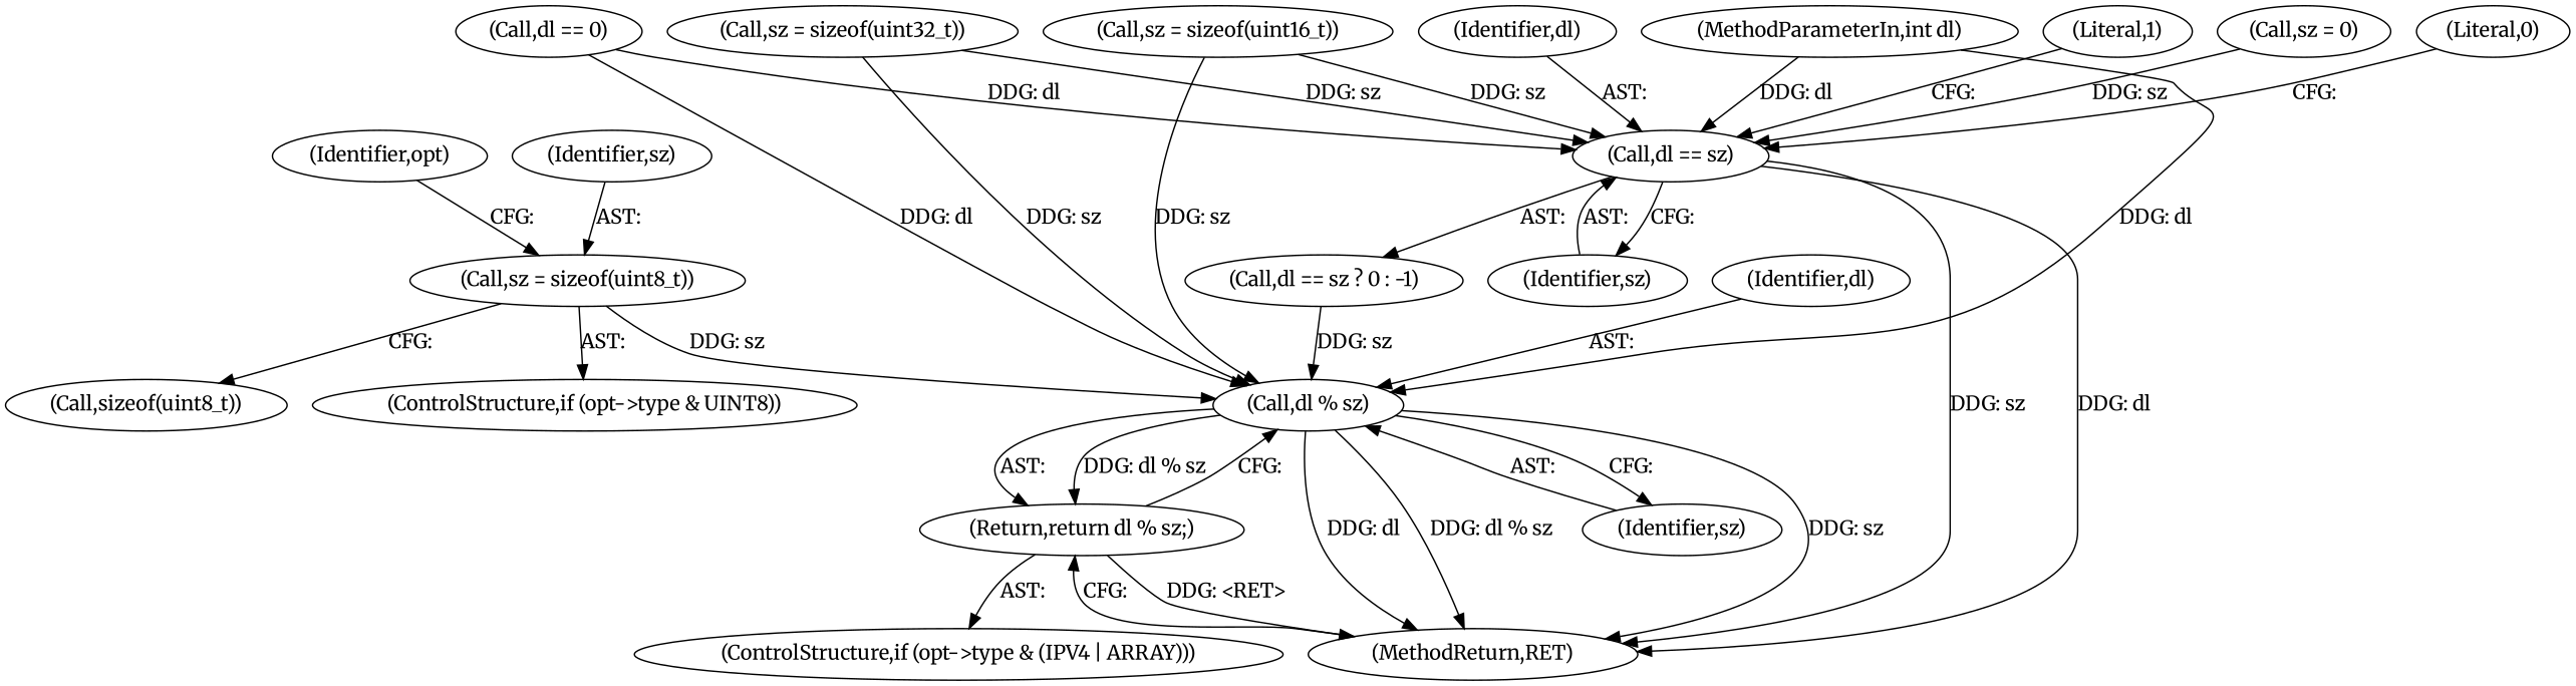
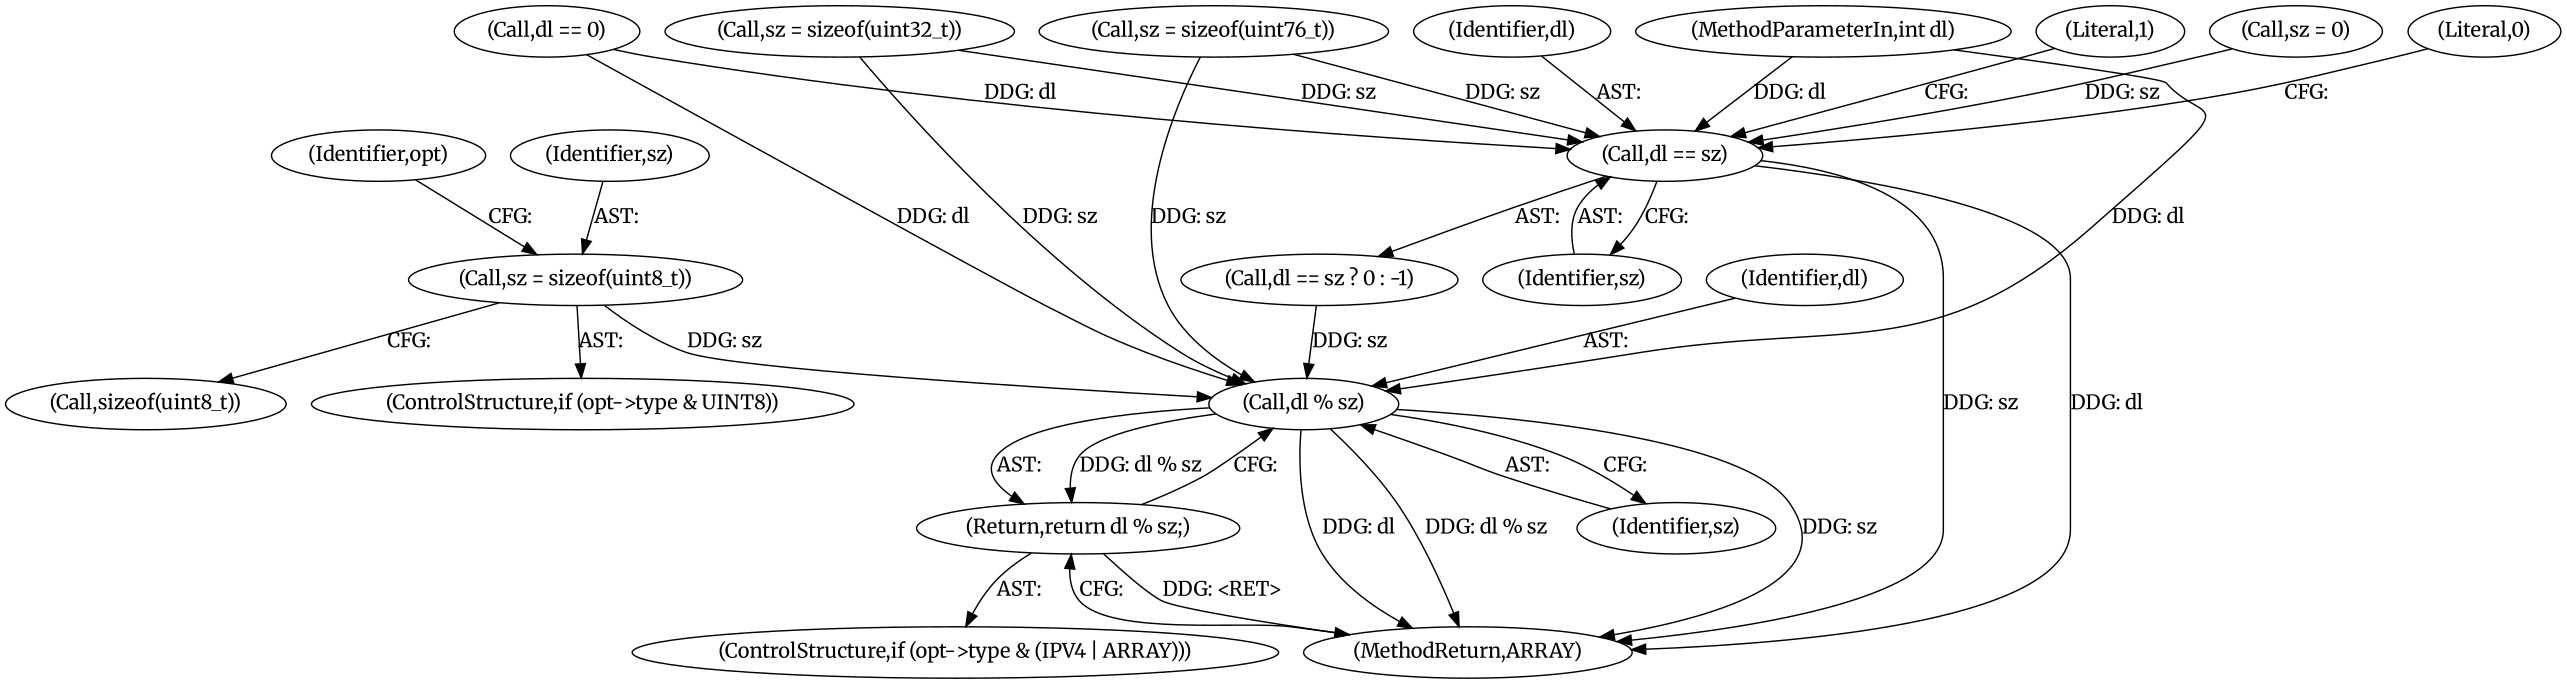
  digraph {
    fontname=Merriweather
    node [fontname=Merriweather]
    edge [fontname=Merriweather]
    n1 [label="(Call,sz = sizeof(uint8_t))"]
    n2 [label="(Call,dl % sz)"]
    n3 [label="(Call,sizeof(uint8_t))"]
    n4 [label="(ControlStructure,if (opt->type & UINT8))"]
    n5 [label="(Return,return dl % sz;)"]
    n6 [label="(Identifier,sz)"]
-   n7 [label="(MethodReturn,RET)"]
+   n7 [label="(MethodReturn,ARRAY)"]
    n8 [label="(Call,dl == sz)"]
    n9 [label="(Identifier,sz)"]
    n10 [label="(Call,dl == sz ? 0 : -1)"]
    n11 [label="(ControlStructure,if (opt->type & (IPV4 | ARRAY)))"]
    n12 [label="(Literal,0)"]
    n13 [label="(Identifier,dl)"]
-   n14 [label="(Call,sz = sizeof(uint16_t))"]
+   n14 [label="(Call,sz = sizeof(uint76_t))"]
    n15 [label="(Call,sz = 0)"]
    n16 [label="(Identifier,sz)"]
    n17 [label="(MethodParameterIn,int dl)"]
    n18 [label="(Call,dl == 0)"]
    n19 [label="(Call,sz = sizeof(uint32_t))"]
    n20 [label="(Identifier,dl)"]
    n21 [label="(Literal,1)"]
    n22 [label="(Identifier,opt)"]
    n1 -> n2 [label="DDG: sz"]
    n1 -> n3 [label="CFG: "]
    n1 -> n4 [label="AST: "]
    n2 -> n5 [label="AST: "]
    n2 -> n5 [label="DDG: dl % sz"]
    n2 -> n6 [label="CFG: "]
    n2 -> n7 [label="DDG: dl"]
    n2 -> n7 [label="DDG: dl % sz"]
    n2 -> n7 [label="DDG: sz"]
    n5 -> n2 [label="CFG: "]
    n5 -> n7 [label="DDG: <RET>"]
    n5 -> n11 [label="AST: "]
    n6 -> n2 [label="AST: "]
    n7 -> n5 [label="CFG: "]
    n8 -> n7 [label="DDG: sz"]
    n8 -> n7 [label="DDG: dl"]
    n8 -> n9 [label="CFG: "]
    n8 -> n10 [label="AST: "]
    n9 -> n8 [label="AST: "]
    n10 -> n2 [label="DDG: sz"]
    n12 -> n8 [label="CFG: "]
    n13 -> n2 [label="AST: "]
    n14 -> n2 [label="DDG: sz"]
    n14 -> n8 [label="DDG: sz"]
    n15 -> n8 [label="DDG: sz"]
    n16 -> n1 [label="AST: "]
    n17 -> n2 [label="DDG: dl"]
    n17 -> n8 [label="DDG: dl"]
    n18 -> n2 [label="DDG: dl"]
    n18 -> n8 [label="DDG: dl"]
    n19 -> n2 [label="DDG: sz"]
    n19 -> n8 [label="DDG: sz"]
    n20 -> n8 [label="AST: "]
    n21 -> n8 [label="CFG: "]
    n22 -> n1 [label="CFG: "]
  }
